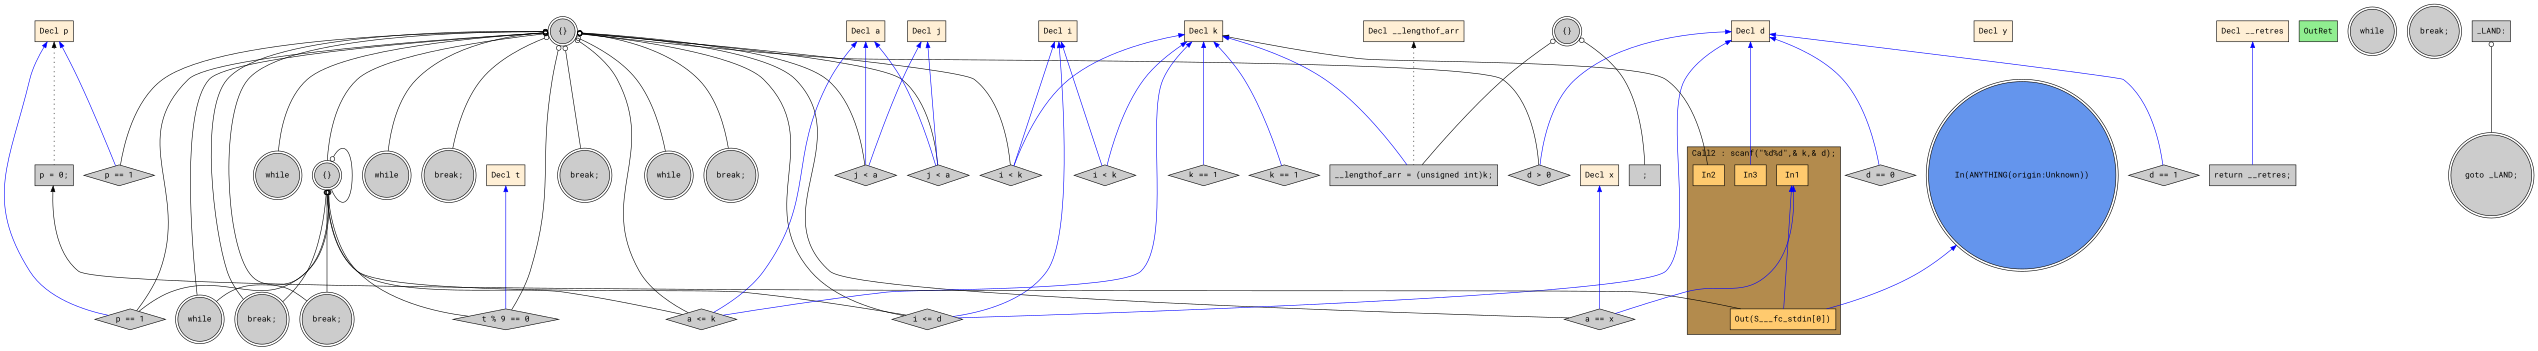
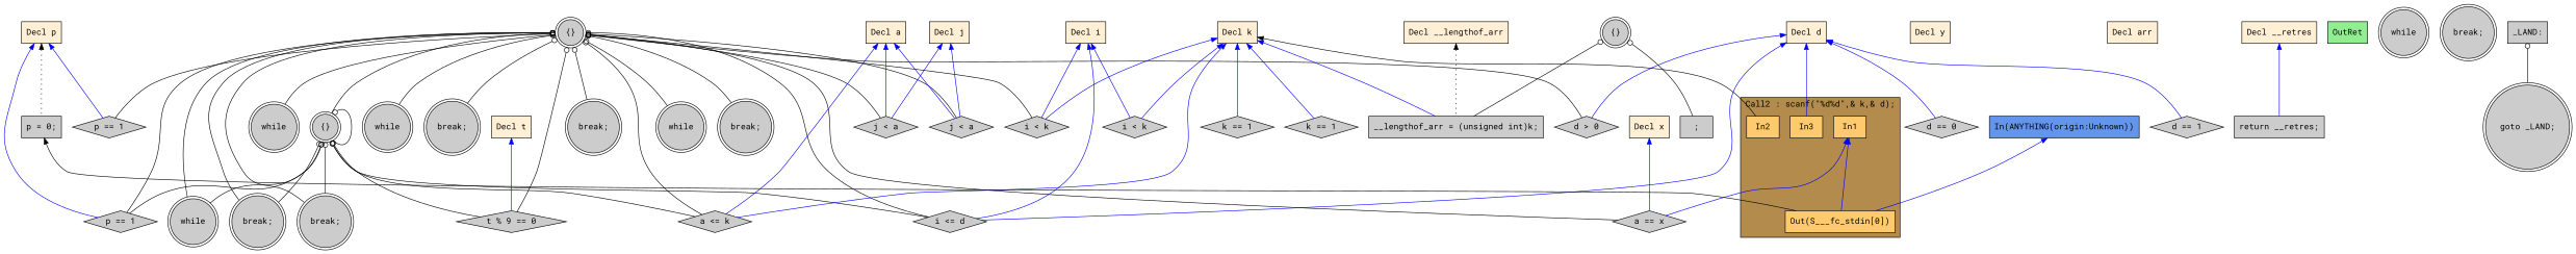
  digraph {
    fontname="Roboto Mono"
    rankdir=TB
    node [fillcolor="#CCCCCC" fontname="Roboto Mono" shape=box style=filled]
    edge [color="#000000" dir=back fontname="Roboto Mono"]
    n1 [fillcolor="#FFCA6E" label=In1]
    n2 [fillcolor="#FFCA6E" label=In2]
    n3 [fillcolor="#FFCA6E" label=In3]
    n4 [fillcolor="#FFCA6E" label="Out(S___fc_stdin[0])"]
    n5 [label="a == x" shape=diamond]
    n6 [label="{}" shape=doublecircle]
    n7 [label=while shape=doublecircle]
    n8 [label="i <= d" shape=diamond]
    n9 [label="{}" shape=doublecircle]
    n10 [label="t % 9 == 0" shape=diamond]
    n11 [label="a <= k" shape=diamond]
    n12 [label="p == 1" shape=diamond]
    n13 [label="break;" shape=doublecircle]
    n14 [label="break;" shape=doublecircle]
    n15 [label="p == 1" shape=diamond]
    n16 [label="d > 0" shape=diamond]
    n17 [label=while shape=doublecircle]
    n18 [label="j < a" shape=diamond]
    n19 [label=while shape=doublecircle]
    n20 [label="j < a" shape=diamond]
    n21 [label="break;" shape=doublecircle]
    n22 [label="break;" shape=doublecircle]
    n23 [label=while shape=doublecircle]
    n24 [label="i < k" shape=diamond]
    n25 [label="break;" shape=doublecircle]
    n26 [fillcolor="#FFEFD5" label="Decl i"]
    n27 [label="i < k" shape=diamond]
    n28 [fillcolor="#FFEFD5" label="Decl j"]
    n29 [fillcolor="#FFEFD5" label="Decl d"]
    n30 [label="d == 0" shape=diamond]
    n31 [label="d == 1" shape=diamond]
    n32 [fillcolor="#FFEFD5" label="Decl k"]
    n33 [label="__lengthof_arr = (unsigned int)k;"]
    n34 [label="k == 1" shape=diamond]
    n35 [label="k == 1" shape=diamond]
    n36 [fillcolor="#FFEFD5" label="Decl t"]
    n37 [fillcolor="#FFEFD5" label="Decl a"]
    n38 [fillcolor="#FFEFD5" label="Decl p"]
    n39 [label="p = 0;"]
    n40 [fillcolor="#FFEFD5" label="Decl x"]
    n41 [fillcolor="#FFEFD5" label="Decl y"]
+   n42 [fillcolor="#FFEFD5" label="Decl arr"]
    n43 [fillcolor="#FFEFD5" label="Decl __lengthof_arr"]
    n44 [fillcolor="#FFEFD5" label="Decl __retres"]
    n45 [label="return __retres;"]
    n46 [label="{}" shape=doublecircle]
    n47 [label=";"]
    n48 [fillcolor="#90EE90" label=OutRet]
-   n49 [fillcolor="#6495ED" label="In(ANYTHING(origin:Unknown))" shape=doublecircle]
+   n49 [fillcolor="#6495ED" label="In(ANYTHING(origin:Unknown))"]
    n50 [label=while shape=doublecircle]
    n51 [label="break;" shape=doublecircle]
    n52 [label="goto _LAND;" shape=doublecircle]
    n53 [label="_LAND:"]
    subgraph cluster_1 {
      fillcolor="#B38B4D"
      label="Call2 : scanf(\"%d%d\",& k,& d);"
      style=filled
      n1
      n2
      n3
      n4
    }
    n1 -> n4 [color="#0000FF"]
    n1 -> n5 [color="#0000FF"]
    n6 -> n5 [arrowtail=odot]
    n6 -> n7 [arrowtail=odot]
    n6 -> n8 [arrowtail=odot]
    n6 -> n9 [arrowtail=odot]
    n6 -> n10 [arrowtail=odot]
    n6 -> n11 [arrowtail=odot]
    n6 -> n12 [arrowtail=odot]
    n6 -> n13 [arrowtail=odot]
    n6 -> n14 [arrowtail=odot]
    n6 -> n15 [arrowtail=odot]
    n6 -> n16 [arrowtail=odot]
    n6 -> n17 [arrowtail=odot]
    n6 -> n18 [arrowtail=odot]
    n6 -> n19 [arrowtail=odot]
    n6 -> n20 [arrowtail=odot]
    n6 -> n21 [arrowtail=odot]
    n6 -> n22 [arrowtail=odot]
    n6 -> n23 [arrowtail=odot]
    n6 -> n24 [arrowtail=odot]
    n6 -> n25 [arrowtail=odot]
    n9 -> n7 [arrowtail=odot]
    n9 -> n8 [arrowtail=odot]
    n9 -> n9 [arrowtail=odot]
    n9 -> n10 [arrowtail=odot]
    n9 -> n11 [arrowtail=odot]
    n9 -> n12 [arrowtail=odot]
    n9 -> n13 [arrowtail=odot]
    n9 -> n14 [arrowtail=odot]
    n26 -> n8 [color="#0000FF"]
    n26 -> n24 [color="#0000FF"]
    n26 -> n27 [color="#0000FF"]
    n28 -> n18 [color="#0000FF"]
    n28 -> n20 [color="#0000FF"]
    n29 -> n3 [color="#0000FF"]
    n29 -> n8 [color="#0000FF"]
    n29 -> n16 [color="#0000FF"]
    n29 -> n30 [color="#0000FF"]
    n29 -> n31 [color="#0000FF"]
    n32 -> n2
    n32 -> n11 [color="#0000FF"]
    n32 -> n24 [color="#0000FF"]
    n32 -> n27 [color="#0000FF"]
    n32 -> n33 [color="#0000FF"]
    n32 -> n34 [color="#0000FF"]
    n32 -> n35 [color="#0000FF"]
    n36 -> n10 [color="#0000FF"]
    n37 -> n11 [color="#0000FF"]
    n37 -> n18 [color="#0000FF"]
    n37 -> n20 [color="#0000FF"]
    n38 -> n12 [color="#0000FF"]
    n38 -> n15 [color="#0000FF"]
    n38 -> n39 [style=dotted]
    n39 -> n4
    n40 -> n5 [color="#0000FF"]
    n43 -> n33 [style=dotted]
    n44 -> n45 [color="#0000FF"]
    n46 -> n33 [arrowtail=odot]
    n46 -> n47 [arrowtail=odot]
    n49 -> n4 [color="#0000FF"]
    n53 -> n52 [arrowtail=odot]
  }
